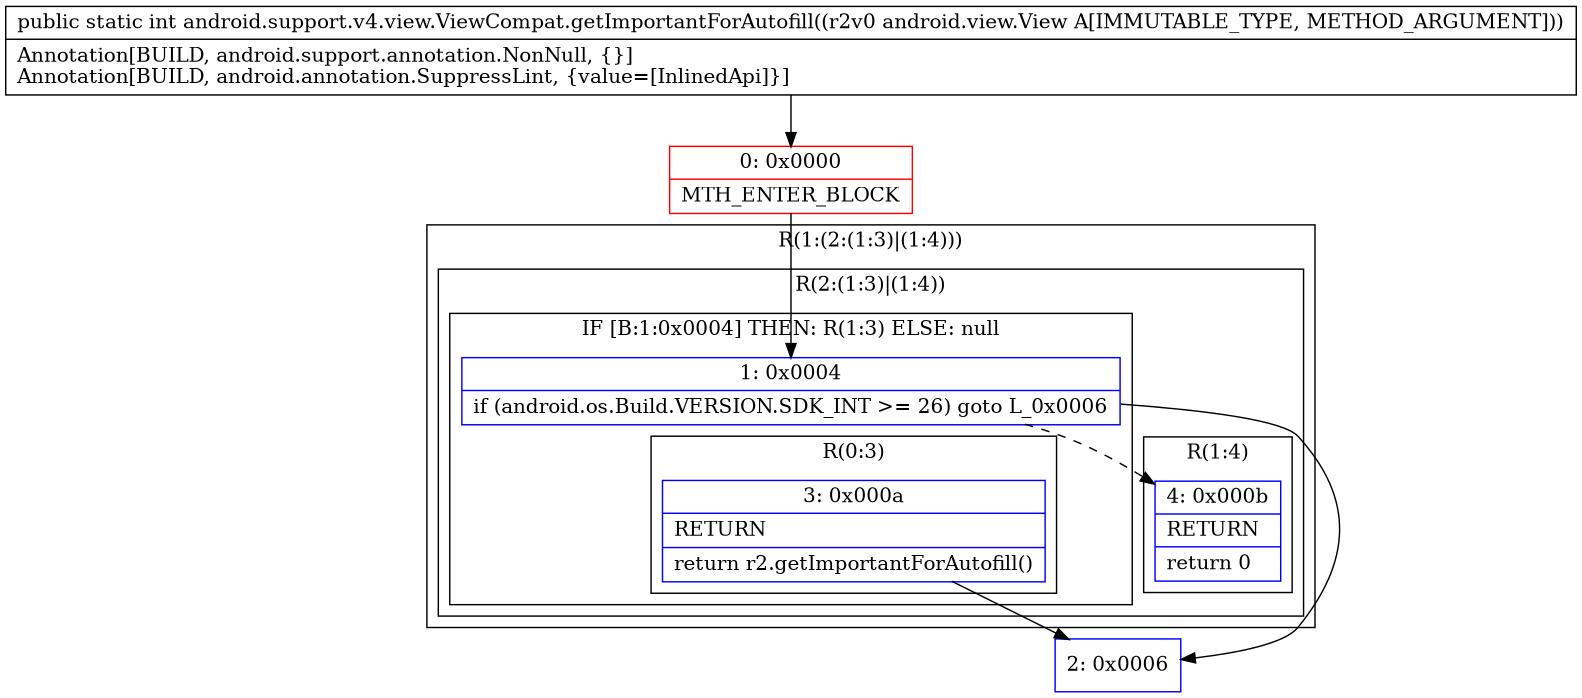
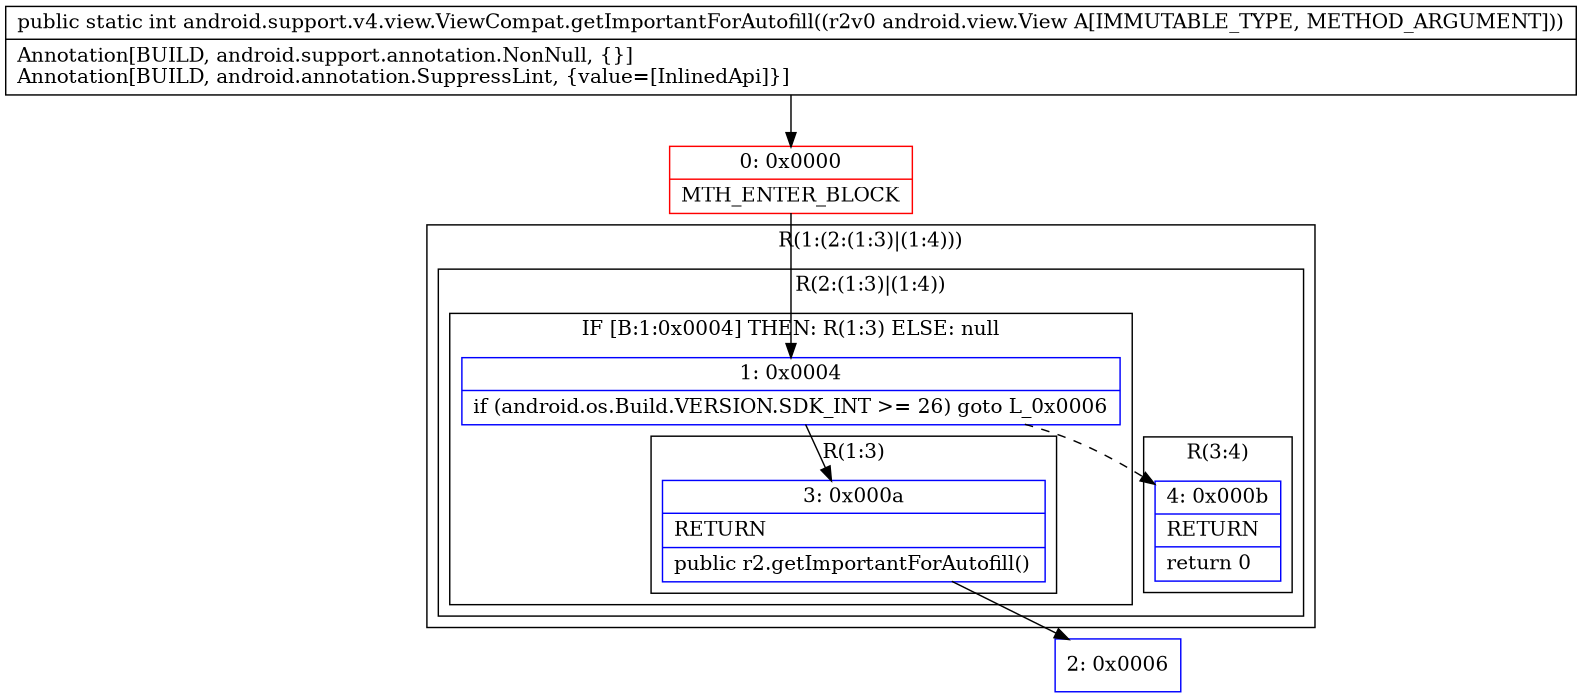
  digraph {
    node [color=blue shape=record]
-   n1 [label="{3\:\ 0x000a|RETURN\l|return r2.getImportantForAutofill()\l}"]
+   n1 [label="{3\:\ 0x000a|RETURN\l|public r2.getImportantForAutofill()\l}"]
    n2 [label="{1\:\ 0x0004|if (android.os.Build.VERSION.SDK_INT \>= 26) goto L_0x0006\l}"]
    n3 [label="{4\:\ 0x000b|RETURN\l|return 0\l}"]
    n4 [label="{2\:\ 0x0006}"]
    n5 [color=red label="{0\:\ 0x0000|MTH_ENTER_BLOCK\l}"]
    n6 [label="{public static int android.support.v4.view.ViewCompat.getImportantForAutofill((r2v0 android.view.View A[IMMUTABLE_TYPE, METHOD_ARGUMENT]))  | Annotation[BUILD, android.support.annotation.NonNull, \{\}]\lAnnotation[BUILD, android.annotation.SuppressLint, \{value=[InlinedApi]\}]\l}" color=""]
    subgraph cluster_1 {
      label="R(1:(2:(1:3)|(1:4)))"
      subgraph cluster_2 {
        label="R(2:(1:3)|(1:4))"
        subgraph cluster_3 {
          label="IF [B:1:0x0004] THEN: R(1:3) ELSE: null"
          n2
          subgraph cluster_4 {
-           label="R(0:3)"
+           label="R(1:3)"
            n1
          }
        }
        subgraph cluster_5 {
-         label="R(1:4)"
+         label="R(3:4)"
          n3
        }
      }
    }
    n1 -> n4
    n2 -> n3 [style=dashed]
-   n2 -> n4
+   n2 -> n1
    n5 -> n2
    n6 -> n5
  }
